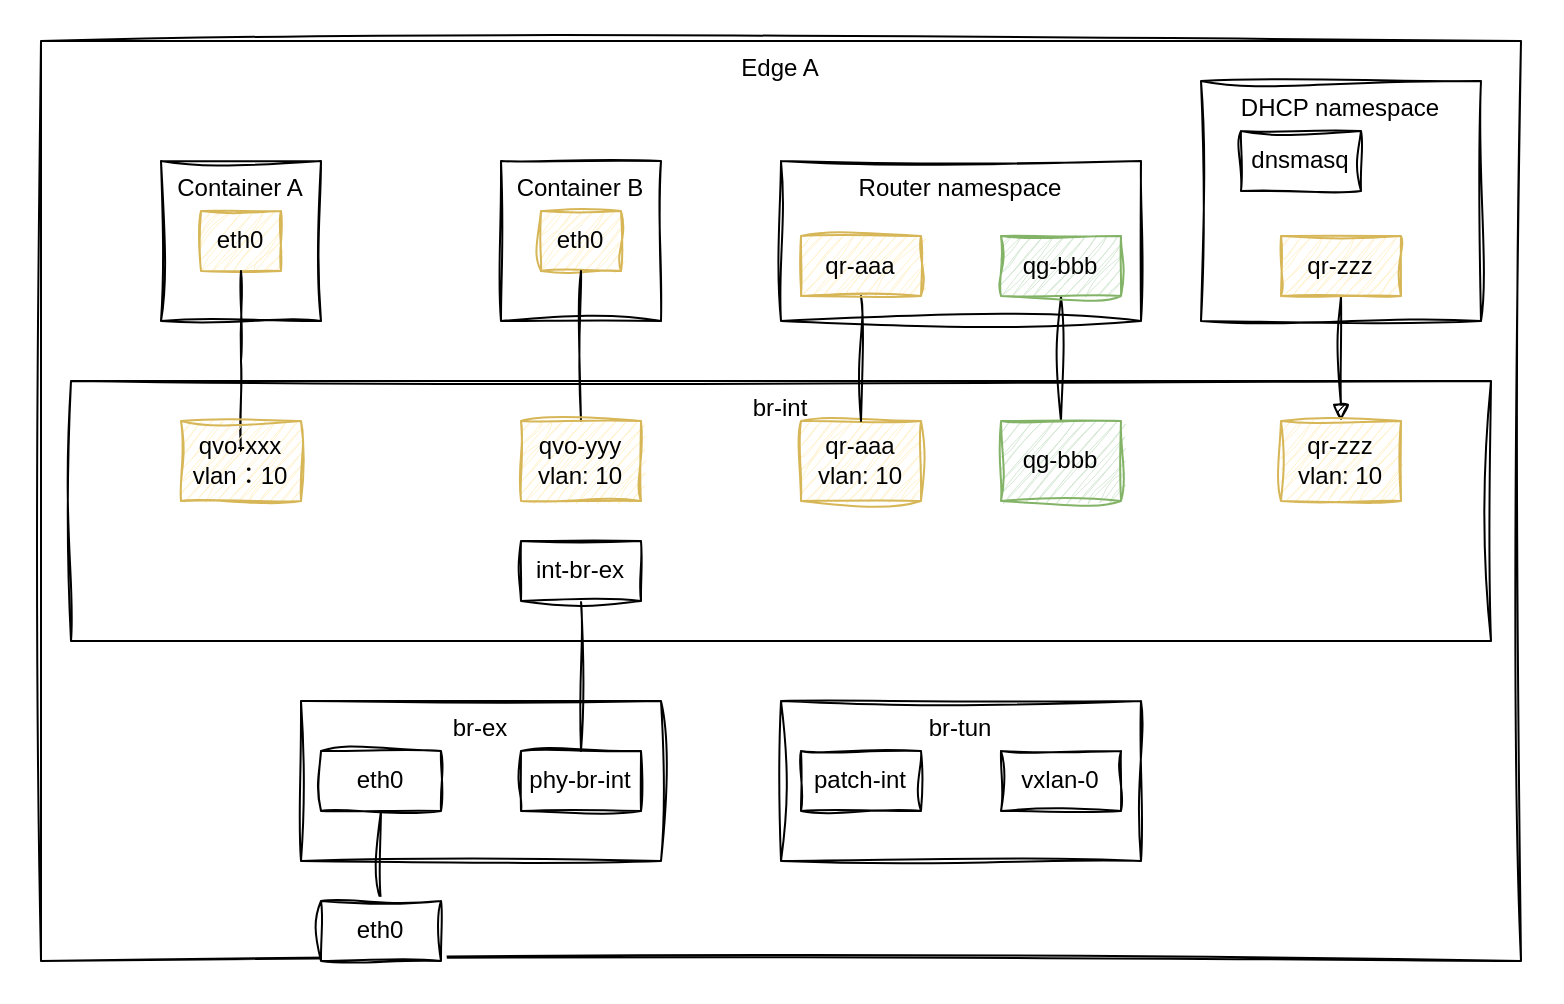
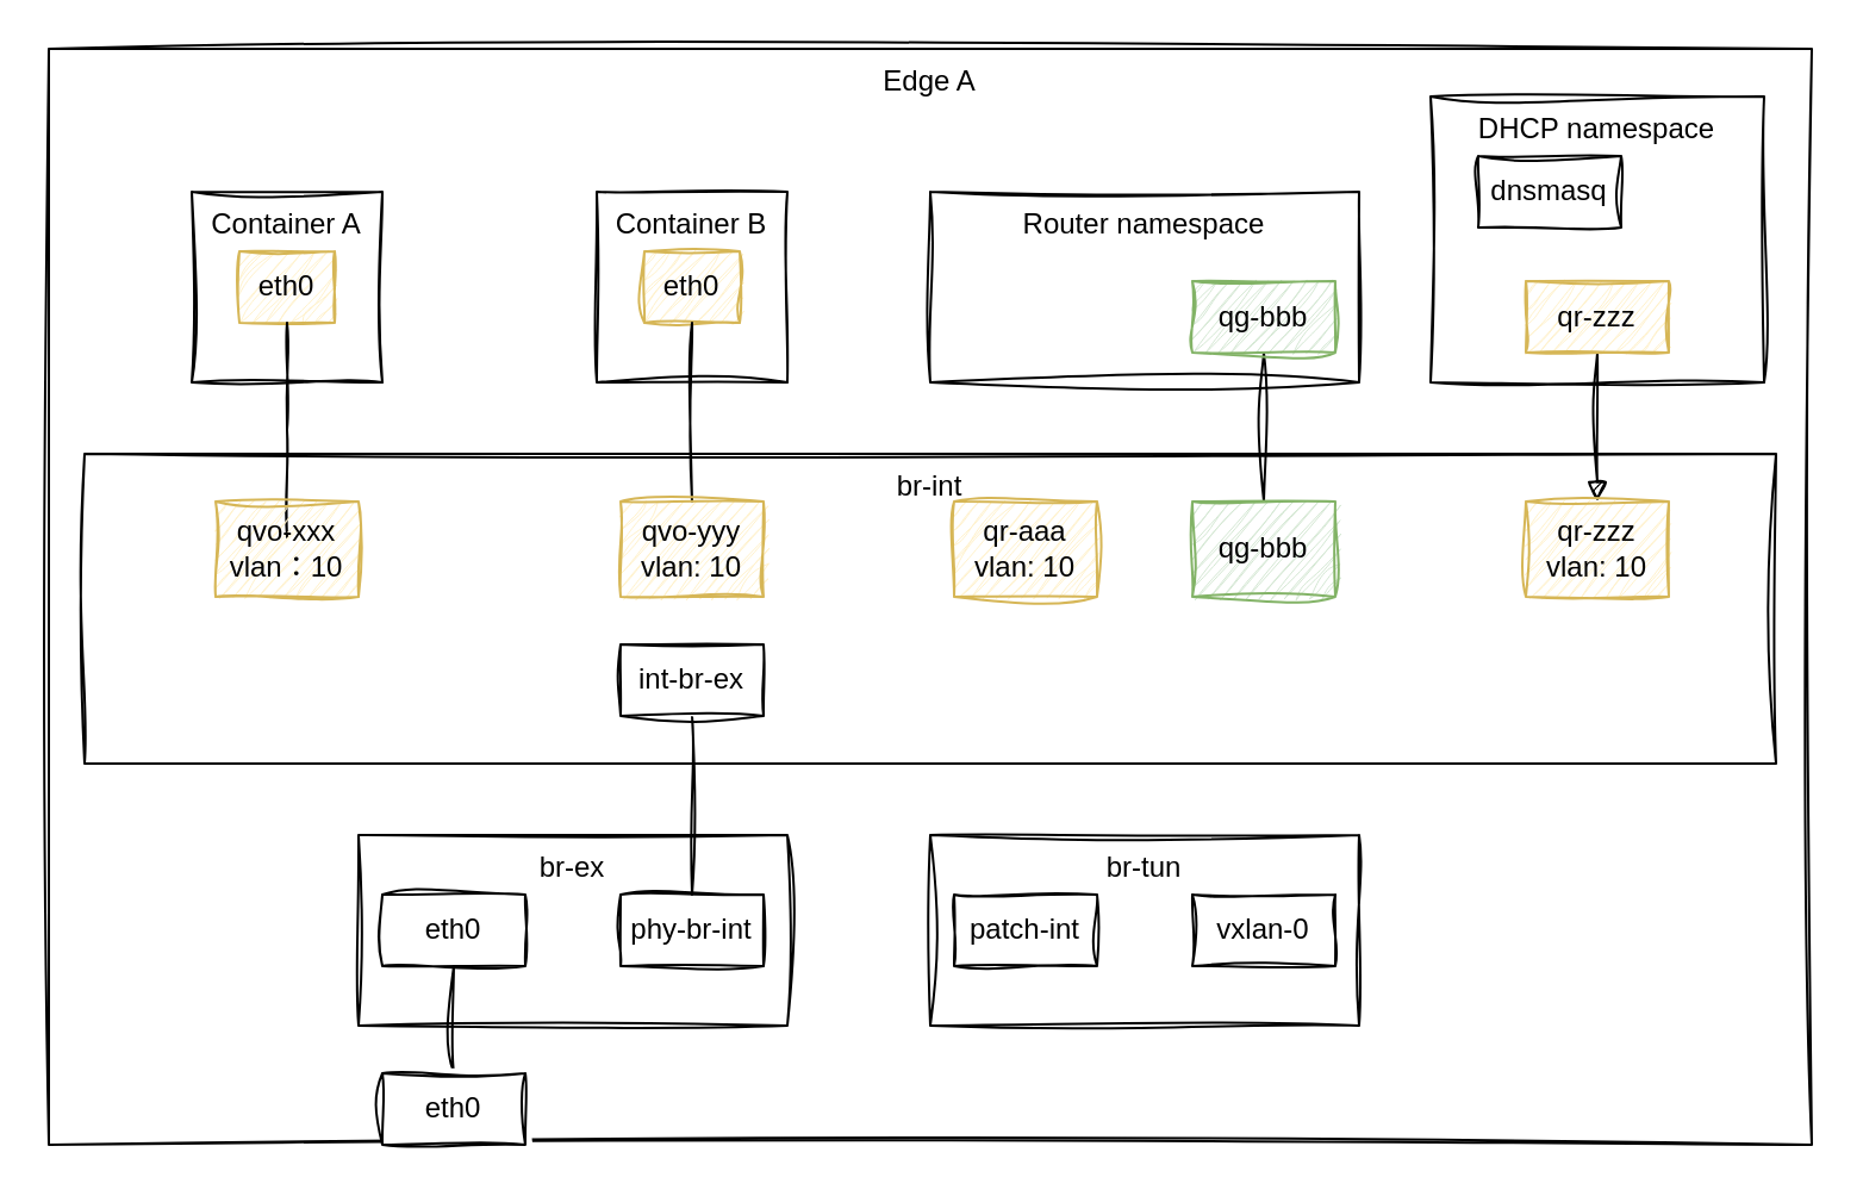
  <mxCell id="0" />
  <mxCell id="1" parent="0" />
  <mxCell id="2" value="Edge A" style="rounded=0;whiteSpace=wrap;html=1;verticalAlign=top;labelBackgroundColor=none;sketch=1;curveFitting=1;jiggle=2;fillColor=none;" parent="1" vertex="1"><mxGeometry x="20" y="20" width="740" height="460" as="geometry" /></mxCell>
  <mxCell id="3" value="Container A" style="whiteSpace=wrap;html=1;aspect=fixed;verticalAlign=top;align=center;fontFamily=Helvetica;fontSize=12;labelBackgroundColor=none;sketch=1;curveFitting=1;jiggle=2;rounded=0;fillColor=none;" parent="1" vertex="1"><mxGeometry x="80" y="80" width="80" height="80" as="geometry" /></mxCell>
  <mxCell id="4" value="eth0" style="rounded=0;whiteSpace=wrap;html=1;labelBackgroundColor=none;sketch=1;curveFitting=1;jiggle=2;fillColor=#fff2cc;strokeColor=#d6b656;" parent="1" vertex="1"><mxGeometry x="100" y="105" width="40" height="30" as="geometry" /></mxCell>
  <mxCell id="5" value="br-int" style="rounded=0;whiteSpace=wrap;html=1;verticalAlign=top;labelBackgroundColor=none;sketch=1;curveFitting=1;jiggle=2;fillColor=none;" parent="1" vertex="1"><mxGeometry x="35" y="190" width="710" height="130" as="geometry" /></mxCell>
  <mxCell id="6" value="DHCP namespace" style="rounded=0;whiteSpace=wrap;html=1;verticalAlign=top;labelBackgroundColor=none;sketch=1;curveFitting=1;jiggle=2;fillColor=none;" parent="1" vertex="1"><mxGeometry x="600" y="40" width="140" height="120" as="geometry" /></mxCell>
  <mxCell id="7" style="edgeStyle=orthogonalEdgeStyle;rounded=0;orthogonalLoop=1;jettySize=auto;html=1;endArrow=block;startFill=0;labelBackgroundColor=none;fontColor=default;sketch=1;curveFitting=1;jiggle=2;" parent="1" source="8" target="10" edge="1"><mxGeometry relative="1" as="geometry" /></mxCell>
  <mxCell id="8" value="qr-zzz" style="rounded=0;whiteSpace=wrap;html=1;labelBackgroundColor=none;sketch=1;curveFitting=1;jiggle=2;fillColor=#fff2cc;strokeColor=#d6b656;" parent="1" vertex="1"><mxGeometry x="640" y="117.5" width="60" height="30" as="geometry" /></mxCell>
  <mxCell id="9" value="qr-aaa&lt;div&gt;vlan: 10&lt;/div&gt;" style="rounded=0;whiteSpace=wrap;html=1;labelBackgroundColor=none;sketch=1;curveFitting=1;jiggle=2;fillColor=#fff2cc;strokeColor=#d6b656;" parent="1" vertex="1"><mxGeometry x="400" y="210" width="60" height="40" as="geometry" /></mxCell>
  <mxCell id="10" value="qr-zzz&lt;br&gt;vlan: 10" style="rounded=0;whiteSpace=wrap;html=1;labelBackgroundColor=none;sketch=1;curveFitting=1;jiggle=2;fillColor=#fff2cc;strokeColor=#d6b656;" parent="1" vertex="1"><mxGeometry x="640" y="210" width="60" height="40" as="geometry" /></mxCell>
  <mxCell id="11" value="dnsmasq" style="rounded=0;whiteSpace=wrap;html=1;labelBackgroundColor=none;sketch=1;curveFitting=1;jiggle=2;" parent="1" vertex="1"><mxGeometry x="620" y="65" width="60" height="30" as="geometry" /></mxCell>
  <mxCell id="12" value="Router namespace" style="rounded=0;whiteSpace=wrap;html=1;verticalAlign=top;labelBackgroundColor=none;sketch=1;curveFitting=1;jiggle=2;fillColor=none;" parent="1" vertex="1"><mxGeometry x="390" y="80" width="180" height="80" as="geometry" /></mxCell>
- <mxCell id="13" style="edgeStyle=orthogonalEdgeStyle;rounded=0;orthogonalLoop=1;jettySize=auto;html=1;endArrow=none;startFill=0;labelBackgroundColor=none;fontColor=default;sketch=1;curveFitting=1;jiggle=2;" parent="1" source="14" target="9" edge="1"><mxGeometry relative="1" as="geometry" /></mxCell>
- <mxCell id="14" value="qr-aaa" style="rounded=0;whiteSpace=wrap;html=1;labelBackgroundColor=none;sketch=1;curveFitting=1;jiggle=2;fillColor=#fff2cc;strokeColor=#d6b656;" parent="1" vertex="1"><mxGeometry x="400" y="117.5" width="60" height="30" as="geometry" /></mxCell>
  <mxCell id="15" style="edgeStyle=orthogonalEdgeStyle;rounded=0;orthogonalLoop=1;jettySize=auto;html=1;entryX=0.5;entryY=0;entryDx=0;entryDy=0;endArrow=none;startFill=0;labelBackgroundColor=none;fontColor=default;sketch=1;curveFitting=1;jiggle=2;" parent="1" source="33" target="22" edge="1"><mxGeometry relative="1" as="geometry" /></mxCell>
  <mxCell id="16" value="br-tun&lt;div&gt;&lt;br&gt;&lt;/div&gt;" style="rounded=0;whiteSpace=wrap;html=1;verticalAlign=top;labelBackgroundColor=none;sketch=1;curveFitting=1;jiggle=2;fillColor=none;" parent="1" vertex="1"><mxGeometry x="390" y="350" width="180" height="80" as="geometry" /></mxCell>
  <mxCell id="17" value="br-ex&lt;div&gt;&lt;br&gt;&lt;/div&gt;" style="rounded=0;whiteSpace=wrap;html=1;verticalAlign=top;labelBackgroundColor=none;sketch=1;curveFitting=1;jiggle=2;fillColor=none;" parent="1" vertex="1"><mxGeometry x="150" y="350" width="180" height="80" as="geometry" /></mxCell>
  <mxCell id="18" value="eth0" style="rounded=0;whiteSpace=wrap;html=1;labelBackgroundColor=none;sketch=1;curveFitting=1;jiggle=2;" parent="1" vertex="1"><mxGeometry x="160" y="375" width="60" height="30" as="geometry" /></mxCell>
  <mxCell id="19" value="patch-int" style="rounded=0;whiteSpace=wrap;html=1;labelBackgroundColor=none;sketch=1;curveFitting=1;jiggle=2;" parent="1" vertex="1"><mxGeometry x="400" y="375" width="60" height="30" as="geometry" /></mxCell>
  <mxCell id="20" value="phy-br-int" style="rounded=0;whiteSpace=wrap;html=1;labelBackgroundColor=none;sketch=1;curveFitting=1;jiggle=2;" parent="1" vertex="1"><mxGeometry x="260" y="375" width="60" height="30" as="geometry" /></mxCell>
  <mxCell id="21" style="edgeStyle=orthogonalEdgeStyle;rounded=0;orthogonalLoop=1;jettySize=auto;html=1;entryX=0.5;entryY=0;entryDx=0;entryDy=0;endArrow=none;startFill=0;labelBackgroundColor=none;fontColor=default;sketch=1;curveFitting=1;jiggle=2;exitX=0.5;exitY=1;exitDx=0;exitDy=0;" parent="1" source="4" edge="1"><mxGeometry relative="1" as="geometry"><mxPoint x="120" y="225" as="targetPoint" /><mxPoint x="120" y="160" as="sourcePoint" /></mxGeometry></mxCell>
  <mxCell id="22" value="qg-bbb" style="rounded=0;whiteSpace=wrap;html=1;labelBackgroundColor=none;sketch=1;curveFitting=1;jiggle=2;fillColor=#d5e8d4;strokeColor=#82b366;" parent="1" vertex="1"><mxGeometry x="500" y="210" width="60" height="40" as="geometry" /></mxCell>
  <mxCell id="23" style="edgeStyle=orthogonalEdgeStyle;rounded=0;orthogonalLoop=1;jettySize=auto;html=1;endArrow=none;startFill=0;labelBackgroundColor=none;fontColor=default;sketch=1;curveFitting=1;jiggle=2;" parent="1" source="24" target="18" edge="1"><mxGeometry relative="1" as="geometry" /></mxCell>
  <mxCell id="24" value="eth0" style="rounded=0;whiteSpace=wrap;html=1;labelBackgroundColor=none;sketch=1;curveFitting=1;jiggle=2;" parent="1" vertex="1"><mxGeometry x="160" y="450" width="60" height="30" as="geometry" /></mxCell>
  <mxCell id="25" value="vxlan-0" style="rounded=0;whiteSpace=wrap;html=1;labelBackgroundColor=none;sketch=1;curveFitting=1;jiggle=2;" parent="1" vertex="1"><mxGeometry x="500" y="375" width="60" height="30" as="geometry" /></mxCell>
  <mxCell id="26" value="Container B" style="whiteSpace=wrap;html=1;aspect=fixed;verticalAlign=top;align=center;fontFamily=Helvetica;fontSize=12;labelBackgroundColor=none;sketch=1;curveFitting=1;jiggle=2;rounded=0;fillColor=none;" parent="1" vertex="1"><mxGeometry x="250" y="80" width="80" height="80" as="geometry" /></mxCell>
  <mxCell id="27" value="eth0" style="rounded=0;whiteSpace=wrap;html=1;labelBackgroundColor=none;sketch=1;curveFitting=1;jiggle=2;fillColor=#fff2cc;strokeColor=#d6b656;" parent="1" vertex="1"><mxGeometry x="270" y="105" width="40" height="30" as="geometry" /></mxCell>
  <mxCell id="28" style="edgeStyle=orthogonalEdgeStyle;rounded=0;orthogonalLoop=1;jettySize=auto;html=1;endArrow=none;startFill=0;labelBackgroundColor=none;fontColor=default;sketch=1;curveFitting=1;jiggle=2;exitX=0.5;exitY=1;exitDx=0;exitDy=0;" parent="1" source="27" target="30" edge="1"><mxGeometry relative="1" as="geometry"><mxPoint x="290" y="170" as="sourcePoint" /></mxGeometry></mxCell>
  <mxCell id="29" value="qvo-xxx&lt;br&gt;vlan：10" style="rounded=0;whiteSpace=wrap;html=1;labelBackgroundColor=none;sketch=1;curveFitting=1;jiggle=2;fillColor=#fff2cc;strokeColor=#d6b656;" parent="1" vertex="1"><mxGeometry x="90" y="210" width="60" height="40" as="geometry" /></mxCell>
  <mxCell id="30" value="qvo-yyy&lt;br&gt;vlan: 10" style="rounded=0;whiteSpace=wrap;html=1;labelBackgroundColor=none;sketch=1;curveFitting=1;jiggle=2;fillColor=#fff2cc;strokeColor=#d6b656;" parent="1" vertex="1"><mxGeometry x="260" y="210" width="60" height="40" as="geometry" /></mxCell>
  <mxCell id="31" style="edgeStyle=orthogonalEdgeStyle;rounded=0;orthogonalLoop=1;jettySize=auto;html=1;entryX=0.5;entryY=0;entryDx=0;entryDy=0;endArrow=none;startFill=0;labelBackgroundColor=none;fontColor=default;sketch=1;curveFitting=1;jiggle=2;" parent="1" source="32" target="20" edge="1"><mxGeometry relative="1" as="geometry" /></mxCell>
  <mxCell id="32" value="int-br-ex" style="rounded=0;whiteSpace=wrap;html=1;labelBackgroundColor=none;sketch=1;curveFitting=1;jiggle=2;fillStyle=auto;gradientColor=none;" parent="1" vertex="1"><mxGeometry x="260" y="270" width="60" height="30" as="geometry" /></mxCell>
  <mxCell id="33" value="qg-bbb" style="rounded=0;whiteSpace=wrap;html=1;labelBackgroundColor=none;sketch=1;curveFitting=1;jiggle=2;fillColor=#d5e8d4;strokeColor=#82b366;" parent="1" vertex="1"><mxGeometry x="500" y="117.5" width="60" height="30" as="geometry" /></mxCell>
